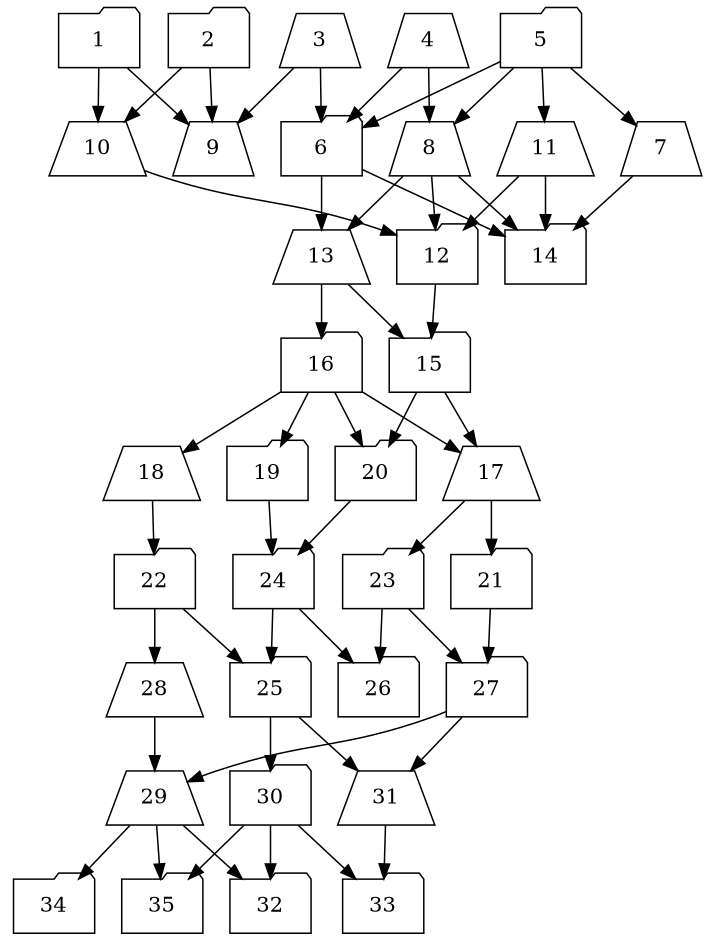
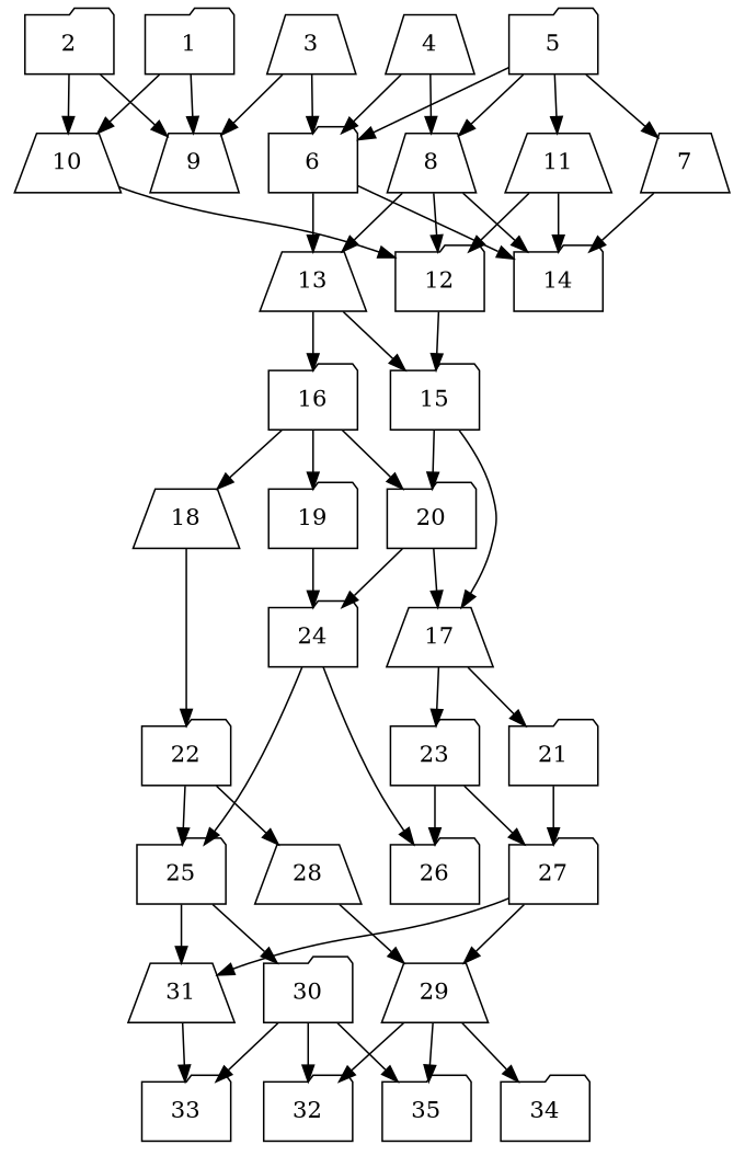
  digraph {
    node [alpha=0.09 shape=folder]
    1 [alpha=0.11 expect_size=32524288]
    9 [alpha=0.04 expect_size=27254784 shape=trapezium]
    10 [expect_size=44840960 shape=trapezium]
    12 [alpha=0.15 expect_size=22233088]
    15 [alpha=0.14 expect_size=8870912]
    2 [alpha=0.00 expect_size=17252352]
    3 [expect_size=14767104 shape=trapezium]
    6 [alpha=0.04 expect_size=10253312]
    13 [alpha=0.02 expect_size=22796288 shape=trapezium]
    14 [alpha=0.08 expect_size=45061120]
    16 [expect_size=29039616]
    4 [alpha=0.05 expect_size=26411008 shape=trapezium]
    8 [alpha=0.16 expect_size=15203328 shape=trapezium]
    5 [expect_size=22499328]
    7 [alpha=0.18 expect_size=11604992 shape=trapezium]
    11 [alpha=0.19 expect_size=44166144 shape=trapezium]
    17 [alpha=0.16 expect_size=38832128 shape=trapezium]
    20 [alpha=0.08 expect_size=34743296]
    18 [alpha=0.16 expect_size=35129344 shape=trapezium]
    19 [alpha=0.18 expect_size=24655872]
    21 [expect_size=9507840]
    23 [alpha=0.06 expect_size=43315200]
    22 [alpha=0.16 expect_size=8131584]
    24 [alpha=0.06 expect_size=48317440]
    27 [alpha=0.14 expect_size=27728896]
    26 [alpha=0.02 expect_size=5804032]
    25 [alpha=0.13 expect_size=20652032]
    28 [expect_size=18395136 shape=trapezium]
    31 [alpha=0.15 expect_size=21259264 shape=trapezium]
    29 [alpha=0.15 expect_size=9077760 shape=trapezium]
    30 [alpha=0.17 expect_size=50638848]
    33 [alpha=0.14 expect_size=32277504]
    32 [alpha=0.01 expect_size=42592256]
    35 [alpha=0.16 expect_size=13630464]
    34 [alpha=0.04 expect_size=47024128]
    1 -> 9
    1 -> 10
    10 -> 12
    12 -> 15
    15 -> 17
    15 -> 20
    2 -> 9
    2 -> 10
    3 -> 9
    3 -> 6
    6 -> 13
    6 -> 14
    13 -> 15
    13 -> 16
-   16 -> 17
+   20 -> 17
    16 -> 20
    16 -> 18
    16 -> 19
    4 -> 6
    4 -> 8
    8 -> 12
    8 -> 13
    8 -> 14
    5 -> 6
    5 -> 8
    5 -> 7
    5 -> 11
    7 -> 14
    11 -> 12
    11 -> 14
    17 -> 21
    17 -> 23
    20 -> 24
    18 -> 22
    19 -> 24
    21 -> 27
    23 -> 27
    23 -> 26
    22 -> 25
    22 -> 28
    24 -> 26
    24 -> 25
    27 -> 31
    27 -> 29
    25 -> 31
    25 -> 30
    28 -> 29
    31 -> 33
    29 -> 32
    29 -> 35
    29 -> 34
    30 -> 33
    30 -> 32
    30 -> 35
  }
